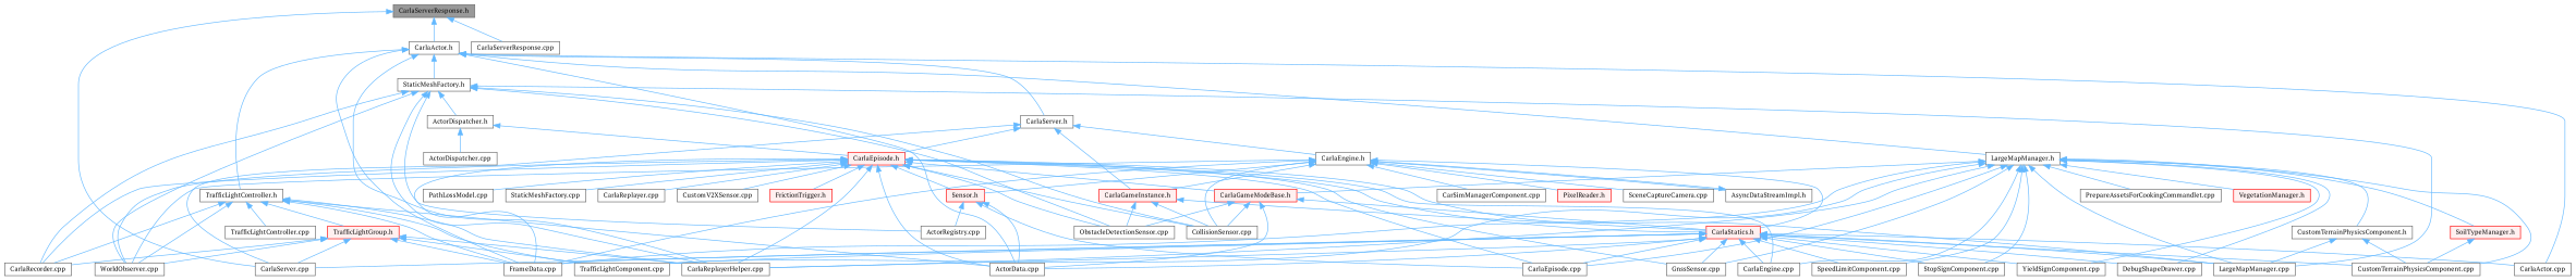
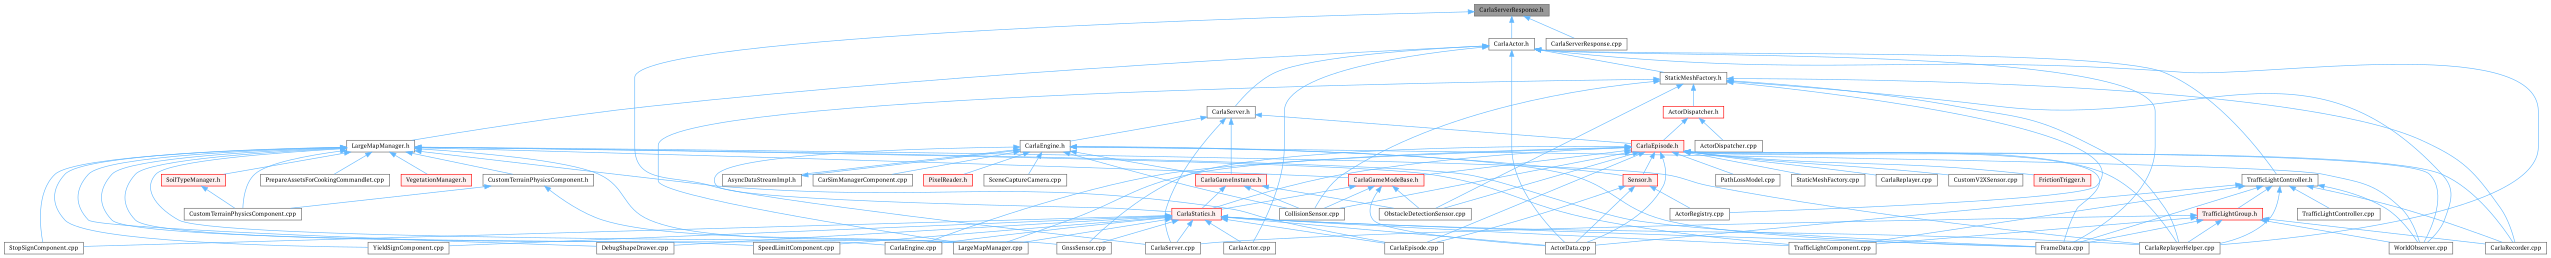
  digraph {
    fontname="PT Serif"
    node [color=grey40 fillcolor=white fontname="PT Serif" fontsize=10 shape=box style=filled]
    edge [color=steelblue1 dir=back fontname="PT Serif" fontsize=10 labelfontname=Helvetica labelfontsize=10 style=solid]
    n1 [color=gray40 fillcolor=grey60 fontcolor=black height=0.2 label="CarlaServerResponse.h" width=0.4]
    n2 [height=0.2 label="CarlaActor.h" width=0.4]
    n3 [height=0.2 label="CarlaServer.cpp" width=0.4]
    n4 [height=0.2 label="CarlaServerResponse.cpp" width=0.4]
    n5 [height=0.2 label="ActorData.cpp" width=0.4]
    n6 [height=0.2 label="StaticMeshFactory.h" width=0.4]
    n7 [height=0.2 label="CarlaActor.cpp" width=0.4]
    n8 [height=0.2 label="CarlaReplayerHelper.cpp" width=0.4]
    n9 [height=0.2 label="FrameData.cpp" width=0.4]
    n10 [height=0.2 label="CarlaServer.h" width=0.4]
    n11 [height=0.2 label="LargeMapManager.h" width=0.4]
    n12 [height=0.2 label="TrafficLightController.h" width=0.4]
-   n13 [height=0.2 label="ActorDispatcher.h" width=0.4]
+   n13 [color=red height=0.2 label="ActorDispatcher.h" width=0.4]
    n14 [height=0.2 label="LargeMapManager.cpp" width=0.4]
    n15 [height=0.2 label="CollisionSensor.cpp" width=0.4]
    n16 [height=0.2 label="ObstacleDetectionSensor.cpp" width=0.4]
    n17 [height=0.2 label="CarlaRecorder.cpp" width=0.4]
    n18 [height=0.2 label="ActorRegistry.cpp" width=0.4]
    n19 [height=0.2 label="WorldObserver.cpp" width=0.4]
    n20 [color=red fillcolor="#FFF0F0" height=0.2 label="CarlaEpisode.h" width=0.4]
    n21 [height=0.2 label="CarlaEngine.h" width=0.4]
    n22 [color=red fillcolor="#FFF0F0" height=0.2 label="CarlaGameInstance.h" width=0.4]
    n23 [height=0.2 label="CarlaEngine.cpp" width=0.4]
    n24 [height=0.2 label="CarlaEpisode.cpp" width=0.4]
    n25 [color=red fillcolor="#FFF0F0" height=0.2 label="CarlaGameModeBase.h" width=0.4]
    n26 [height=0.2 label="GnssSensor.cpp" width=0.4]
    n27 [height=0.2 label="CustomTerrainPhysicsComponent.cpp" width=0.4]
    n28 [height=0.2 label="DebugShapeDrawer.cpp" width=0.4]
    n29 [height=0.2 label="SpeedLimitComponent.cpp" width=0.4]
    n30 [height=0.2 label="StopSignComponent.cpp" width=0.4]
    n31 [height=0.2 label="TrafficLightComponent.cpp" width=0.4]
    n32 [height=0.2 label="YieldSignComponent.cpp" width=0.4]
    n33 [height=0.2 label="CustomTerrainPhysicsComponent.h" width=0.4]
    n34 [height=0.2 label="PrepareAssetsForCookingCommandlet.cpp" width=0.4]
    n35 [color=red fillcolor="#FFF0F0" height=0.2 label="SoilTypeManager.h" width=0.4]
    n36 [color=red fillcolor="#FFF0F0" height=0.2 label="VegetationManager.h" width=0.4]
    n37 [height=0.2 label="TrafficLightController.cpp" width=0.4]
    n38 [color=red fillcolor="#FFF0F0" height=0.2 label="TrafficLightGroup.h" width=0.4]
    n39 [height=0.2 label="ActorDispatcher.cpp" width=0.4]
    n40 [color=red fillcolor="#FFF0F0" height=0.2 label="CarlaStatics.h" width=0.4]
    n41 [height=0.2 label="CarlaReplayer.cpp" width=0.4]
    n42 [height=0.2 label="CustomV2XSensor.cpp" width=0.4]
    n43 [color=red fillcolor="#FFF0F0" height=0.2 label="FrictionTrigger.h" width=0.4]
    n44 [height=0.2 label="PathLossModel.cpp" width=0.4]
    n45 [color=red fillcolor="#FFF0F0" height=0.2 label="Sensor.h" width=0.4]
    n46 [height=0.2 label="StaticMeshFactory.cpp" width=0.4]
    n47 [height=0.2 label="AsyncDataStreamImpl.h" width=0.4]
    n48 [height=0.2 label="CarSimManagerComponent.cpp" width=0.4]
    n49 [color=red fillcolor="#FFF0F0" height=0.2 label="PixelReader.h" width=0.4]
    n50 [height=0.2 label="SceneCaptureCamera.cpp" width=0.4]
    n1 -> n2
    n1 -> n3
    n1 -> n4
    n2 -> n5
    n2 -> n6
    n2 -> n7
    n2 -> n8
    n2 -> n9
    n2 -> n10
    n2 -> n11
    n2 -> n12
    n6 -> n8
    n6 -> n13
    n6 -> n14
    n6 -> n15
    n6 -> n16
    n6 -> n17
    n6 -> n18
    n6 -> n19
    n10 -> n3
    n10 -> n20
    n10 -> n21
    n10 -> n22
    n11 -> n8
    n11 -> n9
    n11 -> n14
    n11 -> n23
    n11 -> n24
    n11 -> n25
    n11 -> n26
    n11 -> n27
    n11 -> n28
    n11 -> n29
    n11 -> n30
    n11 -> n31
    n11 -> n32
    n11 -> n33
    n11 -> n34
    n11 -> n35
    n11 -> n36
    n12 -> n5
    n12 -> n8
    n12 -> n9
    n12 -> n17
    n12 -> n19
    n12 -> n31
    n12 -> n37
    n12 -> n38
    n13 -> n20
    n13 -> n39
    n20 -> n5
    n20 -> n8
    n20 -> n9
    n20 -> n14
    n20 -> n15
    n20 -> n16
    n20 -> n17
    n20 -> n19
    n20 -> n23
    n20 -> n24
    n20 -> n25
    n20 -> n26
    n20 -> n40
    n20 -> n41
    n20 -> n42
    n20 -> n43
    n20 -> n44
    n20 -> n45
    n20 -> n46
    n21 -> n9
    n21 -> n15
    n21 -> n19
    n21 -> n22
    n21 -> n40
    n21 -> n45
    n21 -> n47
    n21 -> n48
    n21 -> n49
    n21 -> n50
    n22 -> n15
    n22 -> n16
    n22 -> n40
    n25 -> n5
    n25 -> n15
    n25 -> n16
    n25 -> n40
    n33 -> n14
    n33 -> n27
    n35 -> n27
    n38 -> n3
    n38 -> n8
    n38 -> n9
    n38 -> n17
    n38 -> n19
    n38 -> n31
    n40 -> n3
    n40 -> n5
    n40 -> n7
    n40 -> n8
    n40 -> n9
    n40 -> n14
    n40 -> n23
    n40 -> n24
    n40 -> n26
-   n40 -> n27
    n40 -> n28
    n40 -> n29
    n40 -> n30
    n40 -> n31
    n40 -> n32
    n45 -> n5
    n45 -> n18
    n45 -> n24
    n47 -> n21
  }
